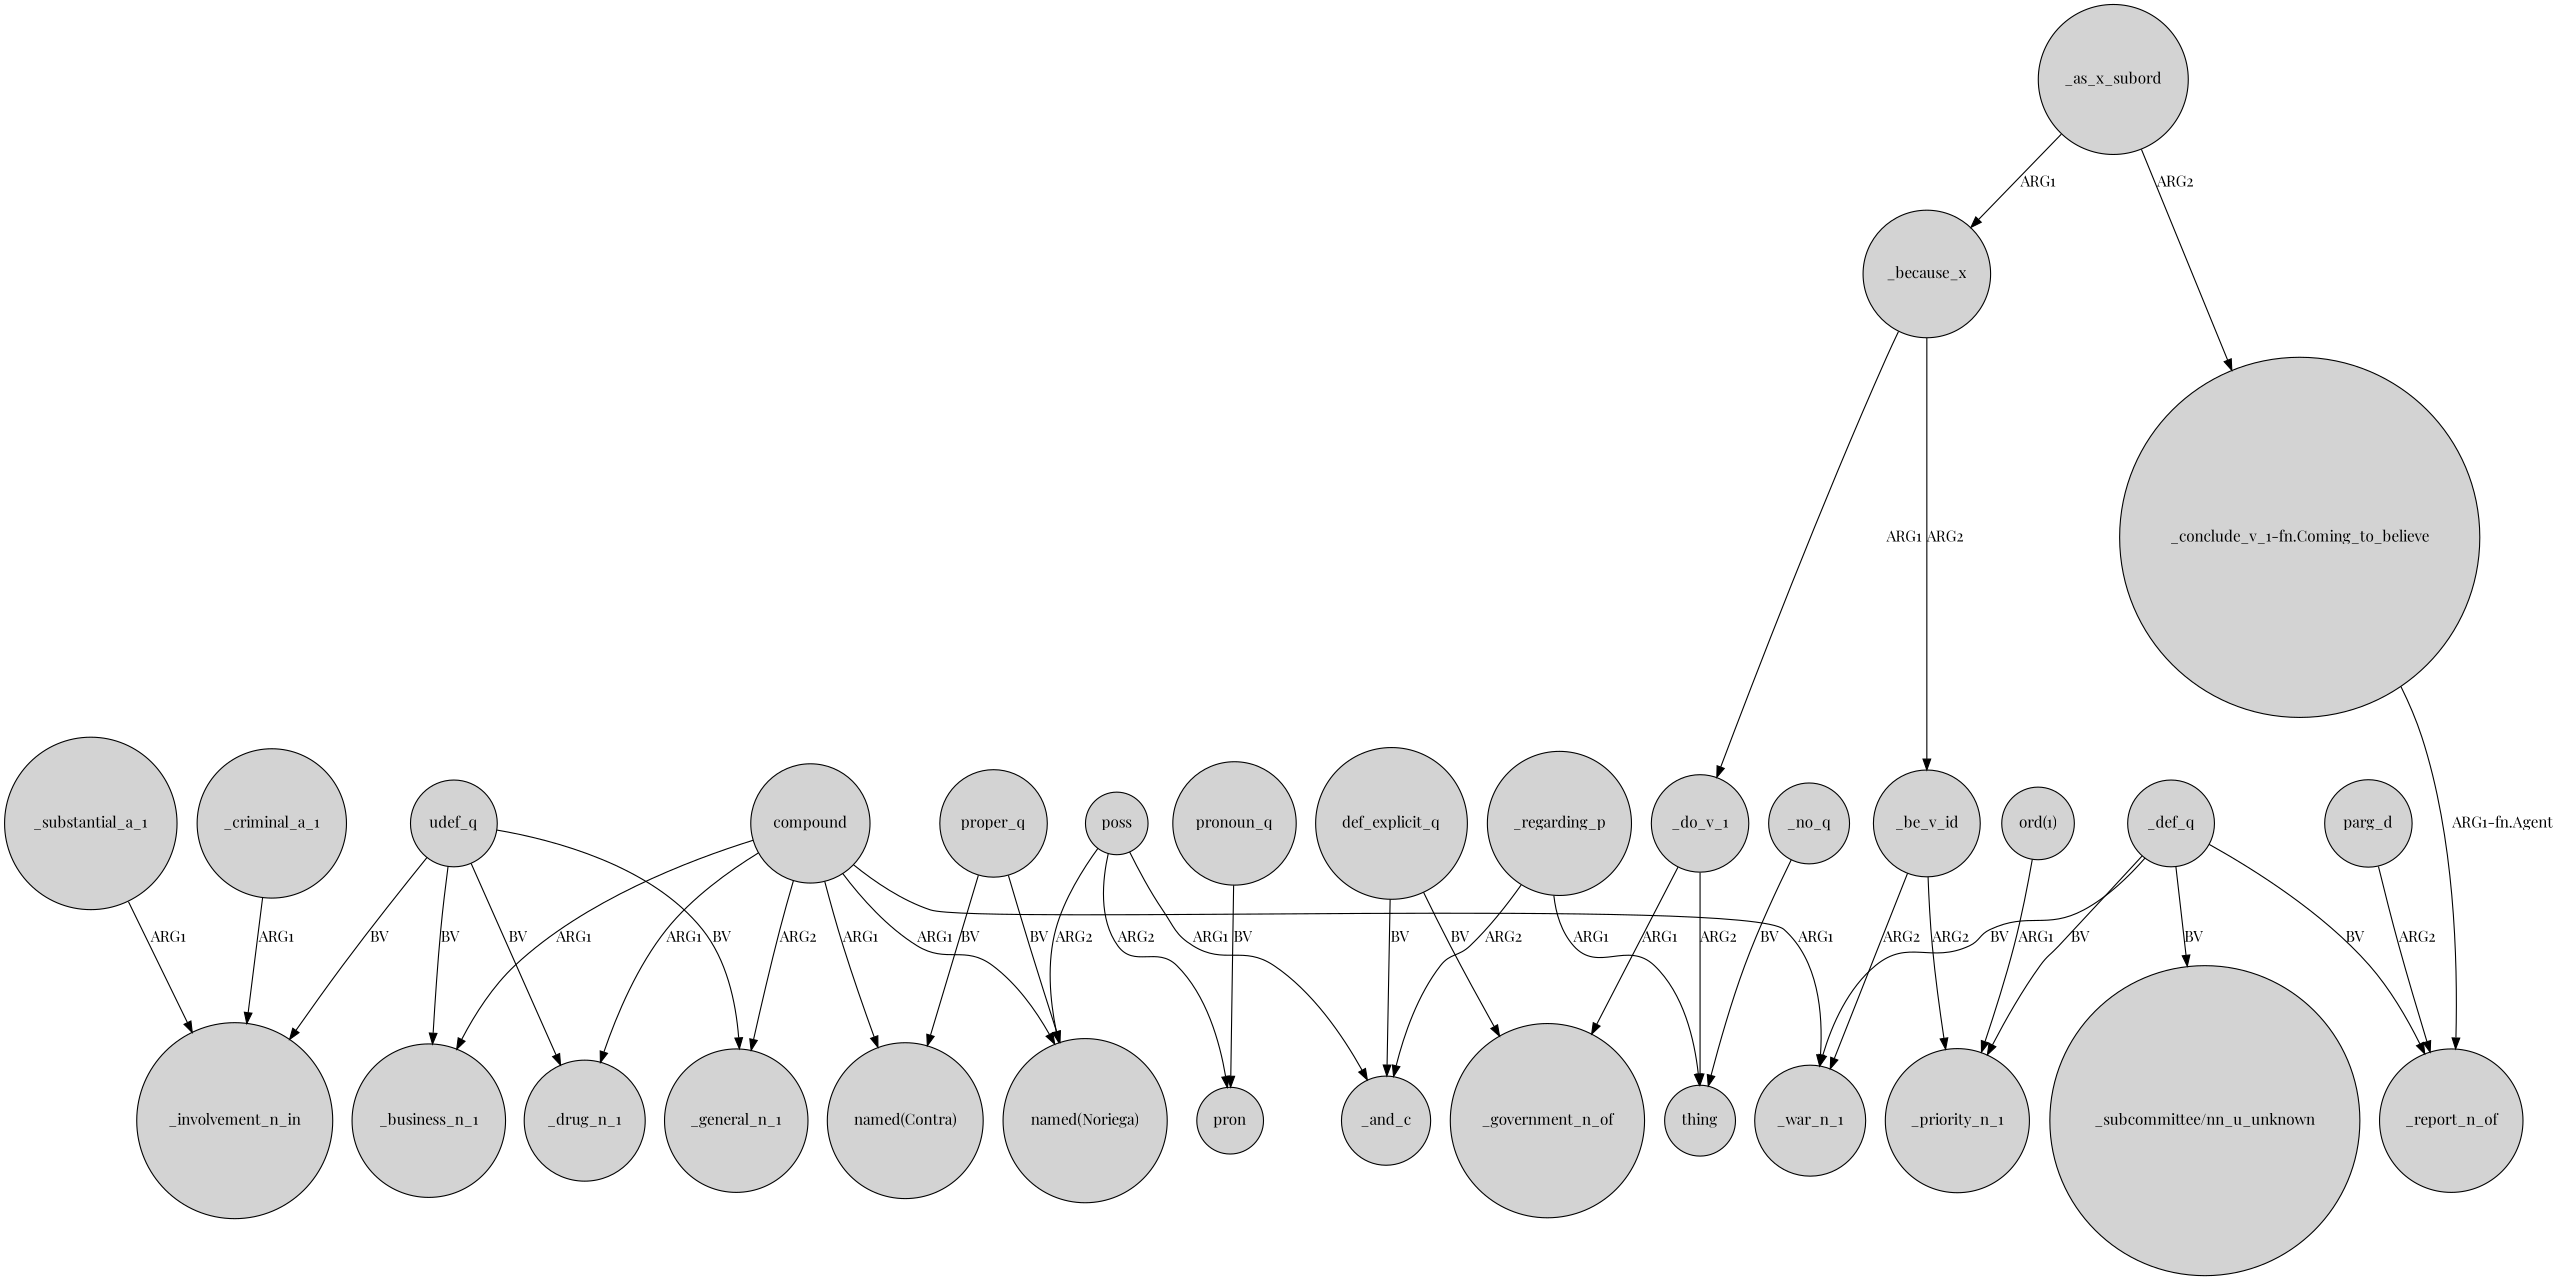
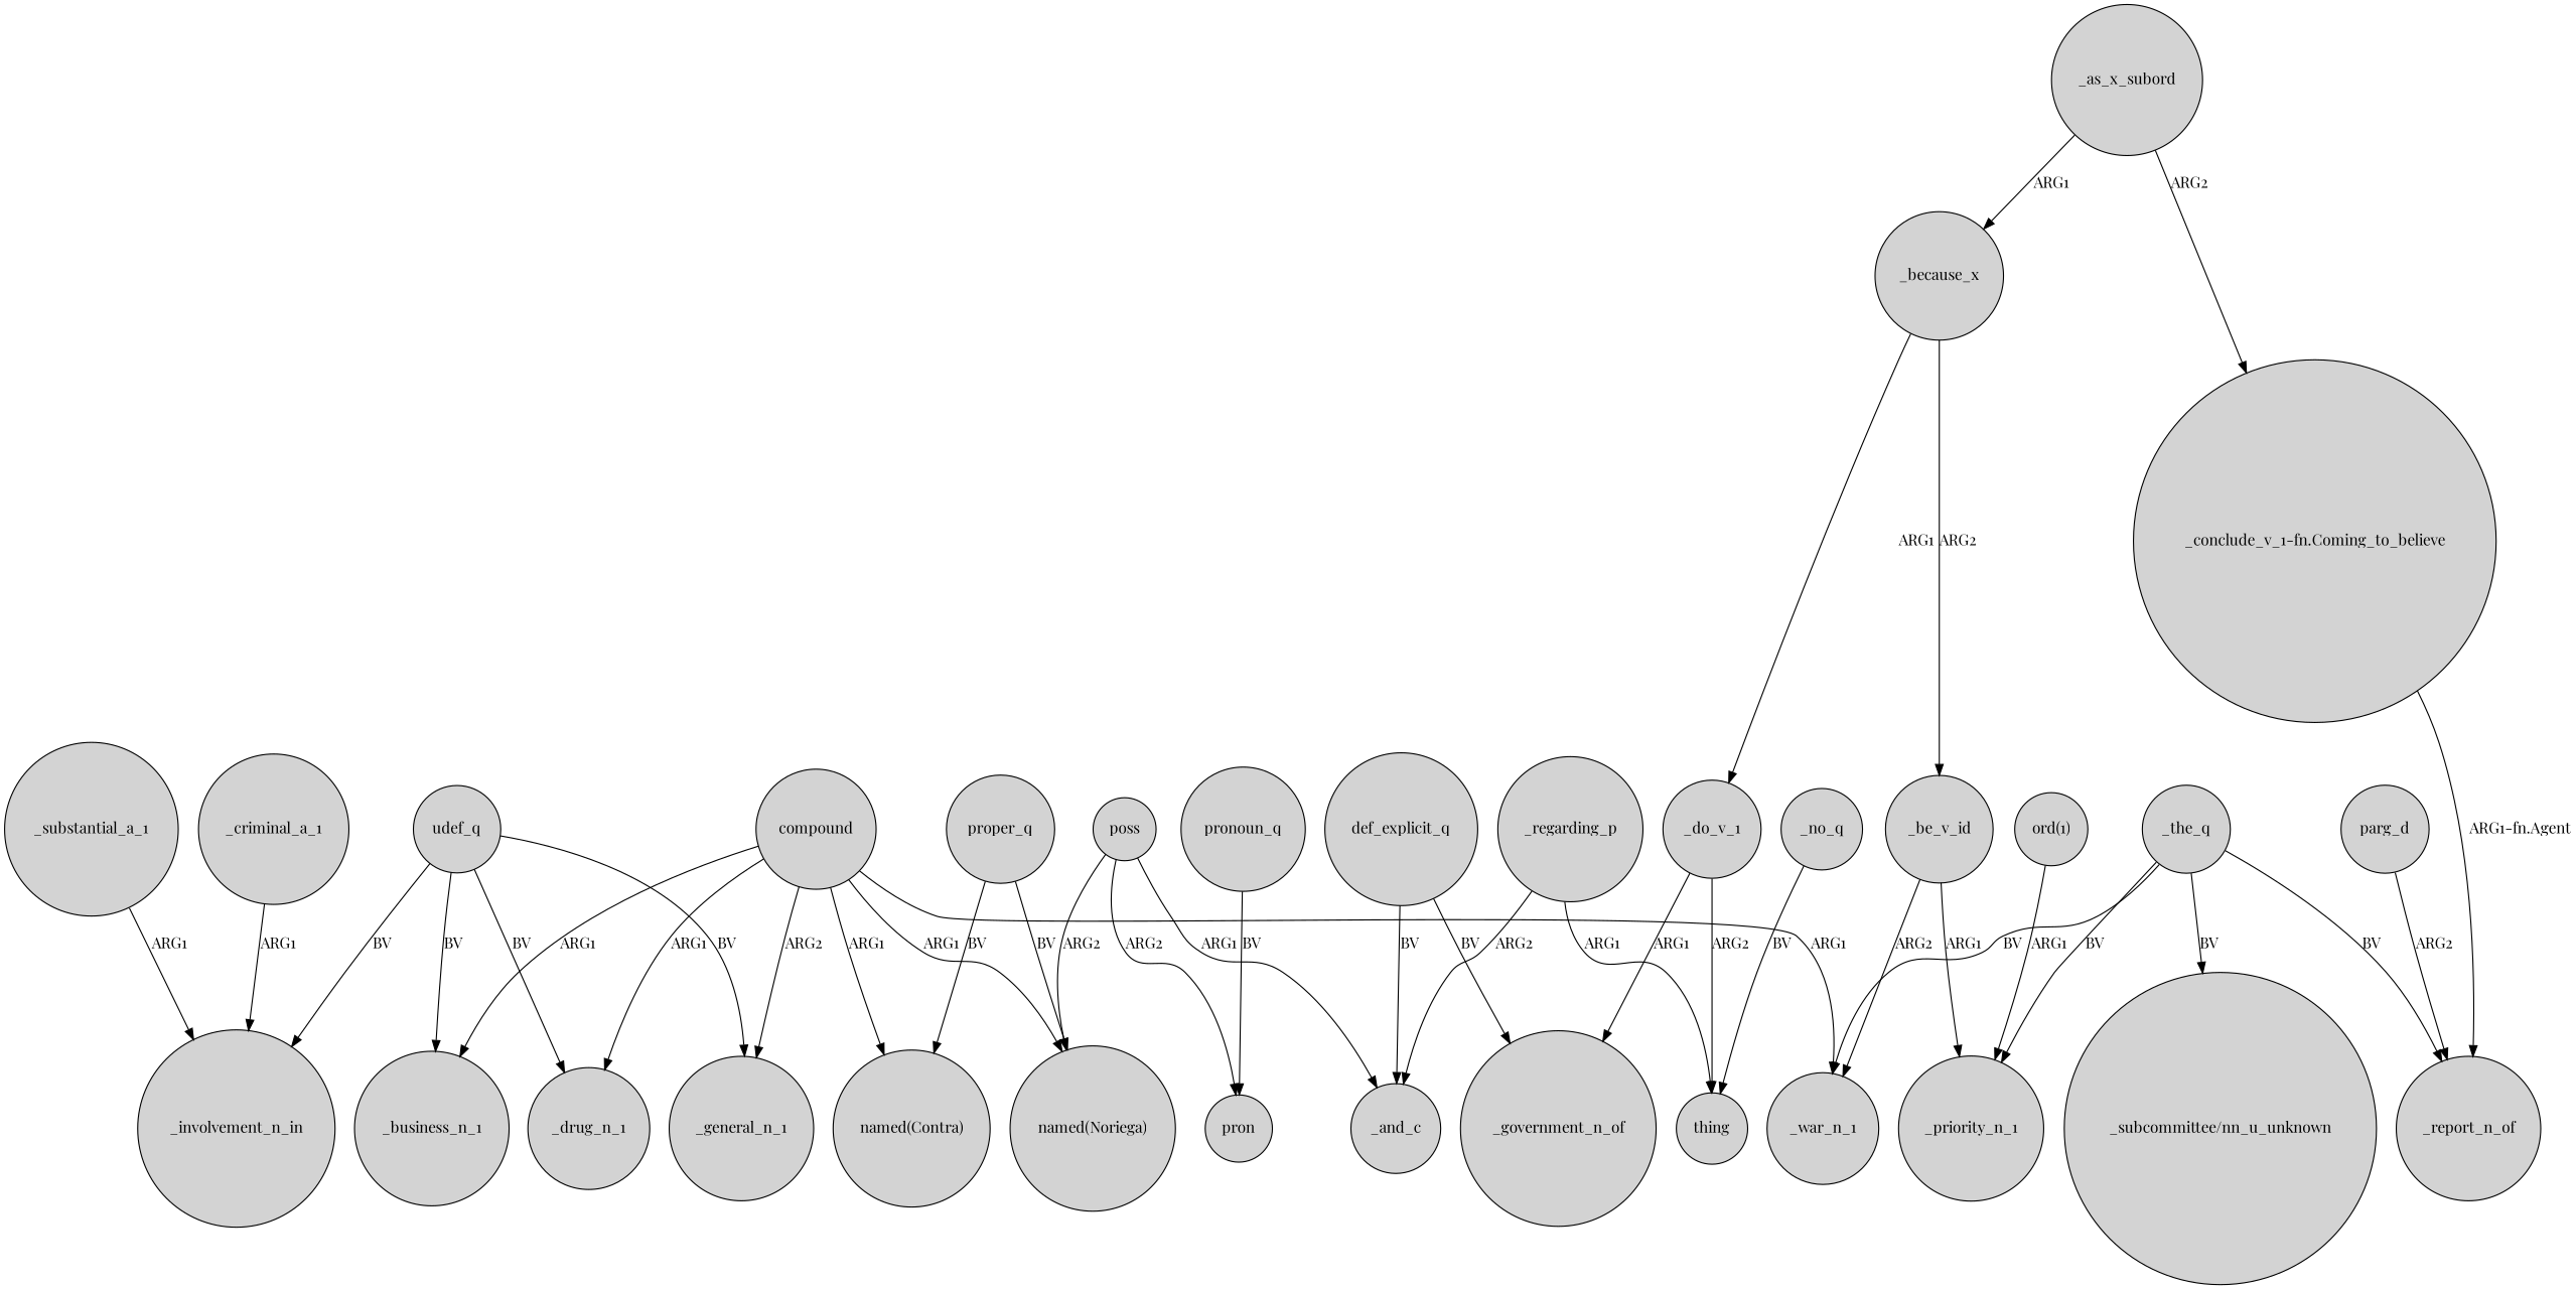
  digraph {
    fontname="Playfair Display"
    node [fontname="Playfair Display" shape=circle style=filled]
    edge [fontname="Playfair Display"]
    compound
    _general_n_1
    "named(Contra)"
    _war_n_1
    "named(Noriega)"
    _drug_n_1
    _business_n_1
    proper_q
    poss
    pron
    _and_c
    def_explicit_q
    _government_n_of
    _as_x_subord
    "_conclude_v_1-fn.Coming_to_believe"
    _because_x
    _report_n_of
    _do_v_1
    _be_v_id
-   _the_q [label=_def_q]
+   _the_q
    "_subcommittee/nn_u_unknown"
    _priority_n_1
    udef_q
    _involvement_n_in
    thing
    "ord(1)"
    _regarding_p
    parg_d
    _criminal_a_1
    pronoun_q
    _substantial_a_1
    _no_q
    compound -> _general_n_1 [label=ARG2]
    compound -> "named(Contra)" [label=ARG1]
    compound -> _war_n_1 [label=ARG1]
    compound -> "named(Noriega)" [label=ARG1]
    compound -> _drug_n_1 [label=ARG1]
    compound -> _business_n_1 [label=ARG1]
    proper_q -> "named(Contra)" [label=BV]
    proper_q -> "named(Noriega)" [label=BV]
    poss -> "named(Noriega)" [label=ARG2]
    poss -> pron [label=ARG2]
    poss -> _and_c [label=ARG1]
    def_explicit_q -> _and_c [label=BV]
    def_explicit_q -> _government_n_of [label=BV]
    _as_x_subord -> "_conclude_v_1-fn.Coming_to_believe" [label=ARG2]
    _as_x_subord -> _because_x [label=ARG1]
    "_conclude_v_1-fn.Coming_to_believe" -> _report_n_of [label="ARG1-fn.Agent"]
    _because_x -> _do_v_1 [label=ARG1]
    _because_x -> _be_v_id [label=ARG2]
    _do_v_1 -> _government_n_of [label=ARG1]
    _do_v_1 -> thing [label=ARG2]
    _be_v_id -> _war_n_1 [label=ARG2]
-   _be_v_id -> _priority_n_1 [label=ARG2]
+   _be_v_id -> _priority_n_1 [label=ARG1]
    _the_q -> _war_n_1 [label=BV]
    _the_q -> _report_n_of [label=BV]
    _the_q -> "_subcommittee/nn_u_unknown" [label=BV]
    _the_q -> _priority_n_1 [label=BV]
    udef_q -> _general_n_1 [label=BV]
    udef_q -> _drug_n_1 [label=BV]
    udef_q -> _business_n_1 [label=BV]
    udef_q -> _involvement_n_in [label=BV]
    "ord(1)" -> _priority_n_1 [label=ARG1]
    _regarding_p -> _and_c [label=ARG2]
    _regarding_p -> thing [label=ARG1]
    parg_d -> _report_n_of [label=ARG2]
    _criminal_a_1 -> _involvement_n_in [label=ARG1]
    pronoun_q -> pron [label=BV]
    _substantial_a_1 -> _involvement_n_in [label=ARG1]
    _no_q -> thing [label=BV]
  }
